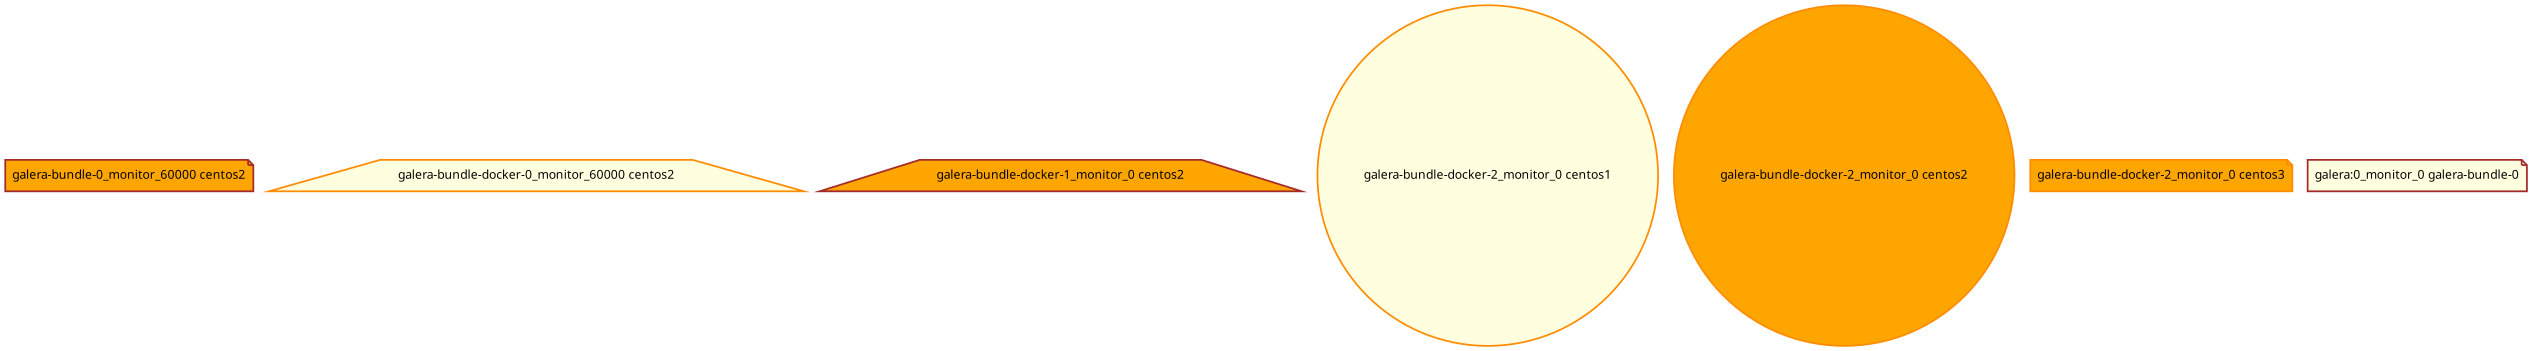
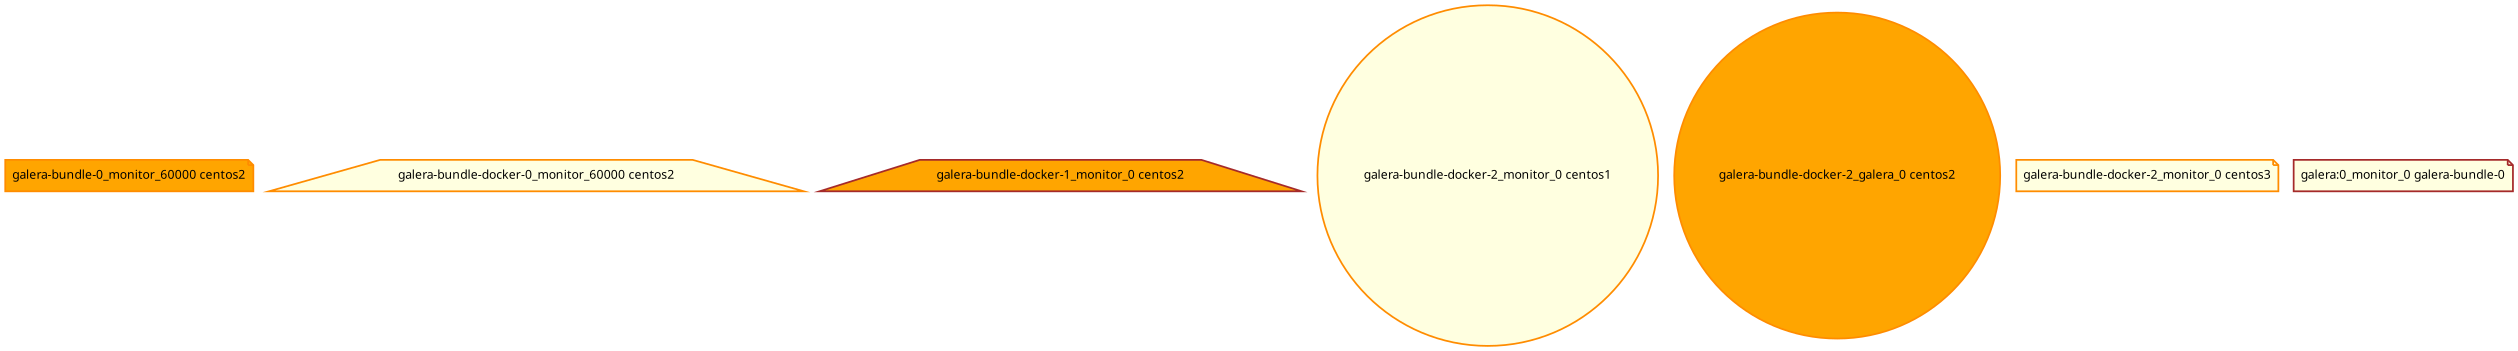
  digraph {
    fontname="Noto Sans"
    node [color=darkorange fontcolor=black style="bold,filled" fillcolor=orange shape=note fontname="Noto Sans"]
-   "galera-bundle-0_monitor_60000 centos2" [color=brown]
+   "galera-bundle-0_monitor_60000 centos2"
    "galera-bundle-docker-0_monitor_60000 centos2" [fillcolor=lightyellow shape=trapezium]
    "galera-bundle-docker-1_monitor_0 centos2" [color=brown shape=trapezium]
    "galera-bundle-docker-2_monitor_0 centos1" [fillcolor=lightyellow shape=circle]
-   "galera-bundle-docker-2_monitor_0 centos2" [shape=circle]
-   "galera-bundle-docker-2_monitor_0 centos3"
+   "galera-bundle-docker-2_monitor_0 centos2" [shape=circle label="galera-bundle-docker-2_galera_0 centos2"]
+   "galera-bundle-docker-2_monitor_0 centos3" [fillcolor=lightyellow]
    "galera:0_monitor_0 galera-bundle-0" [color=brown fillcolor=lightyellow]
  }
